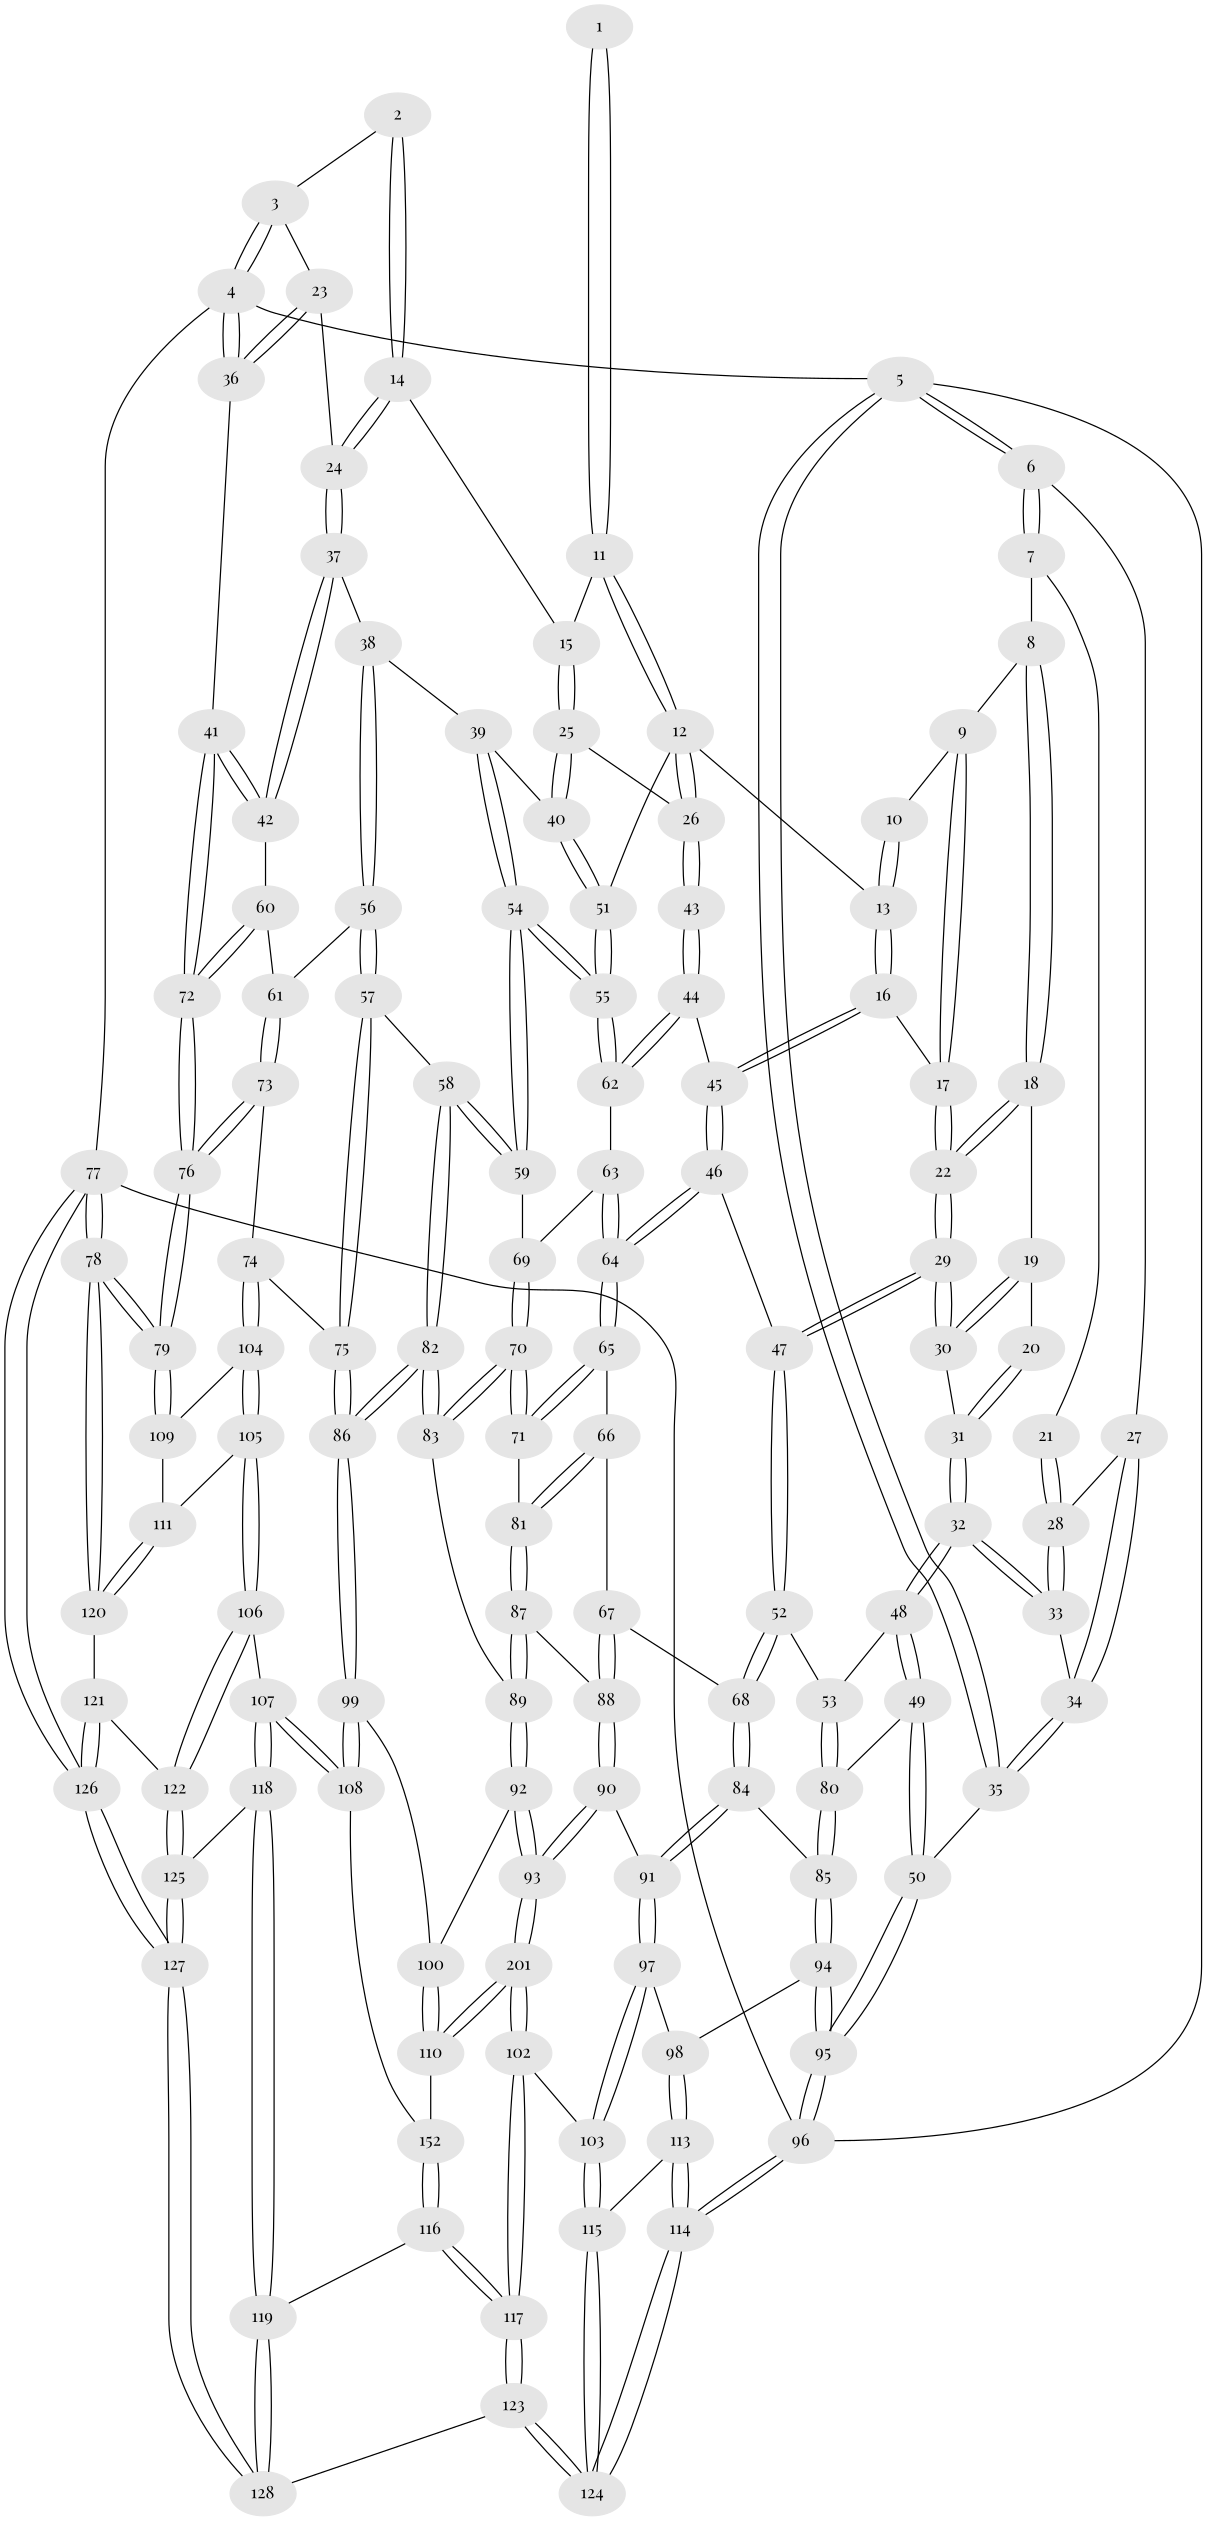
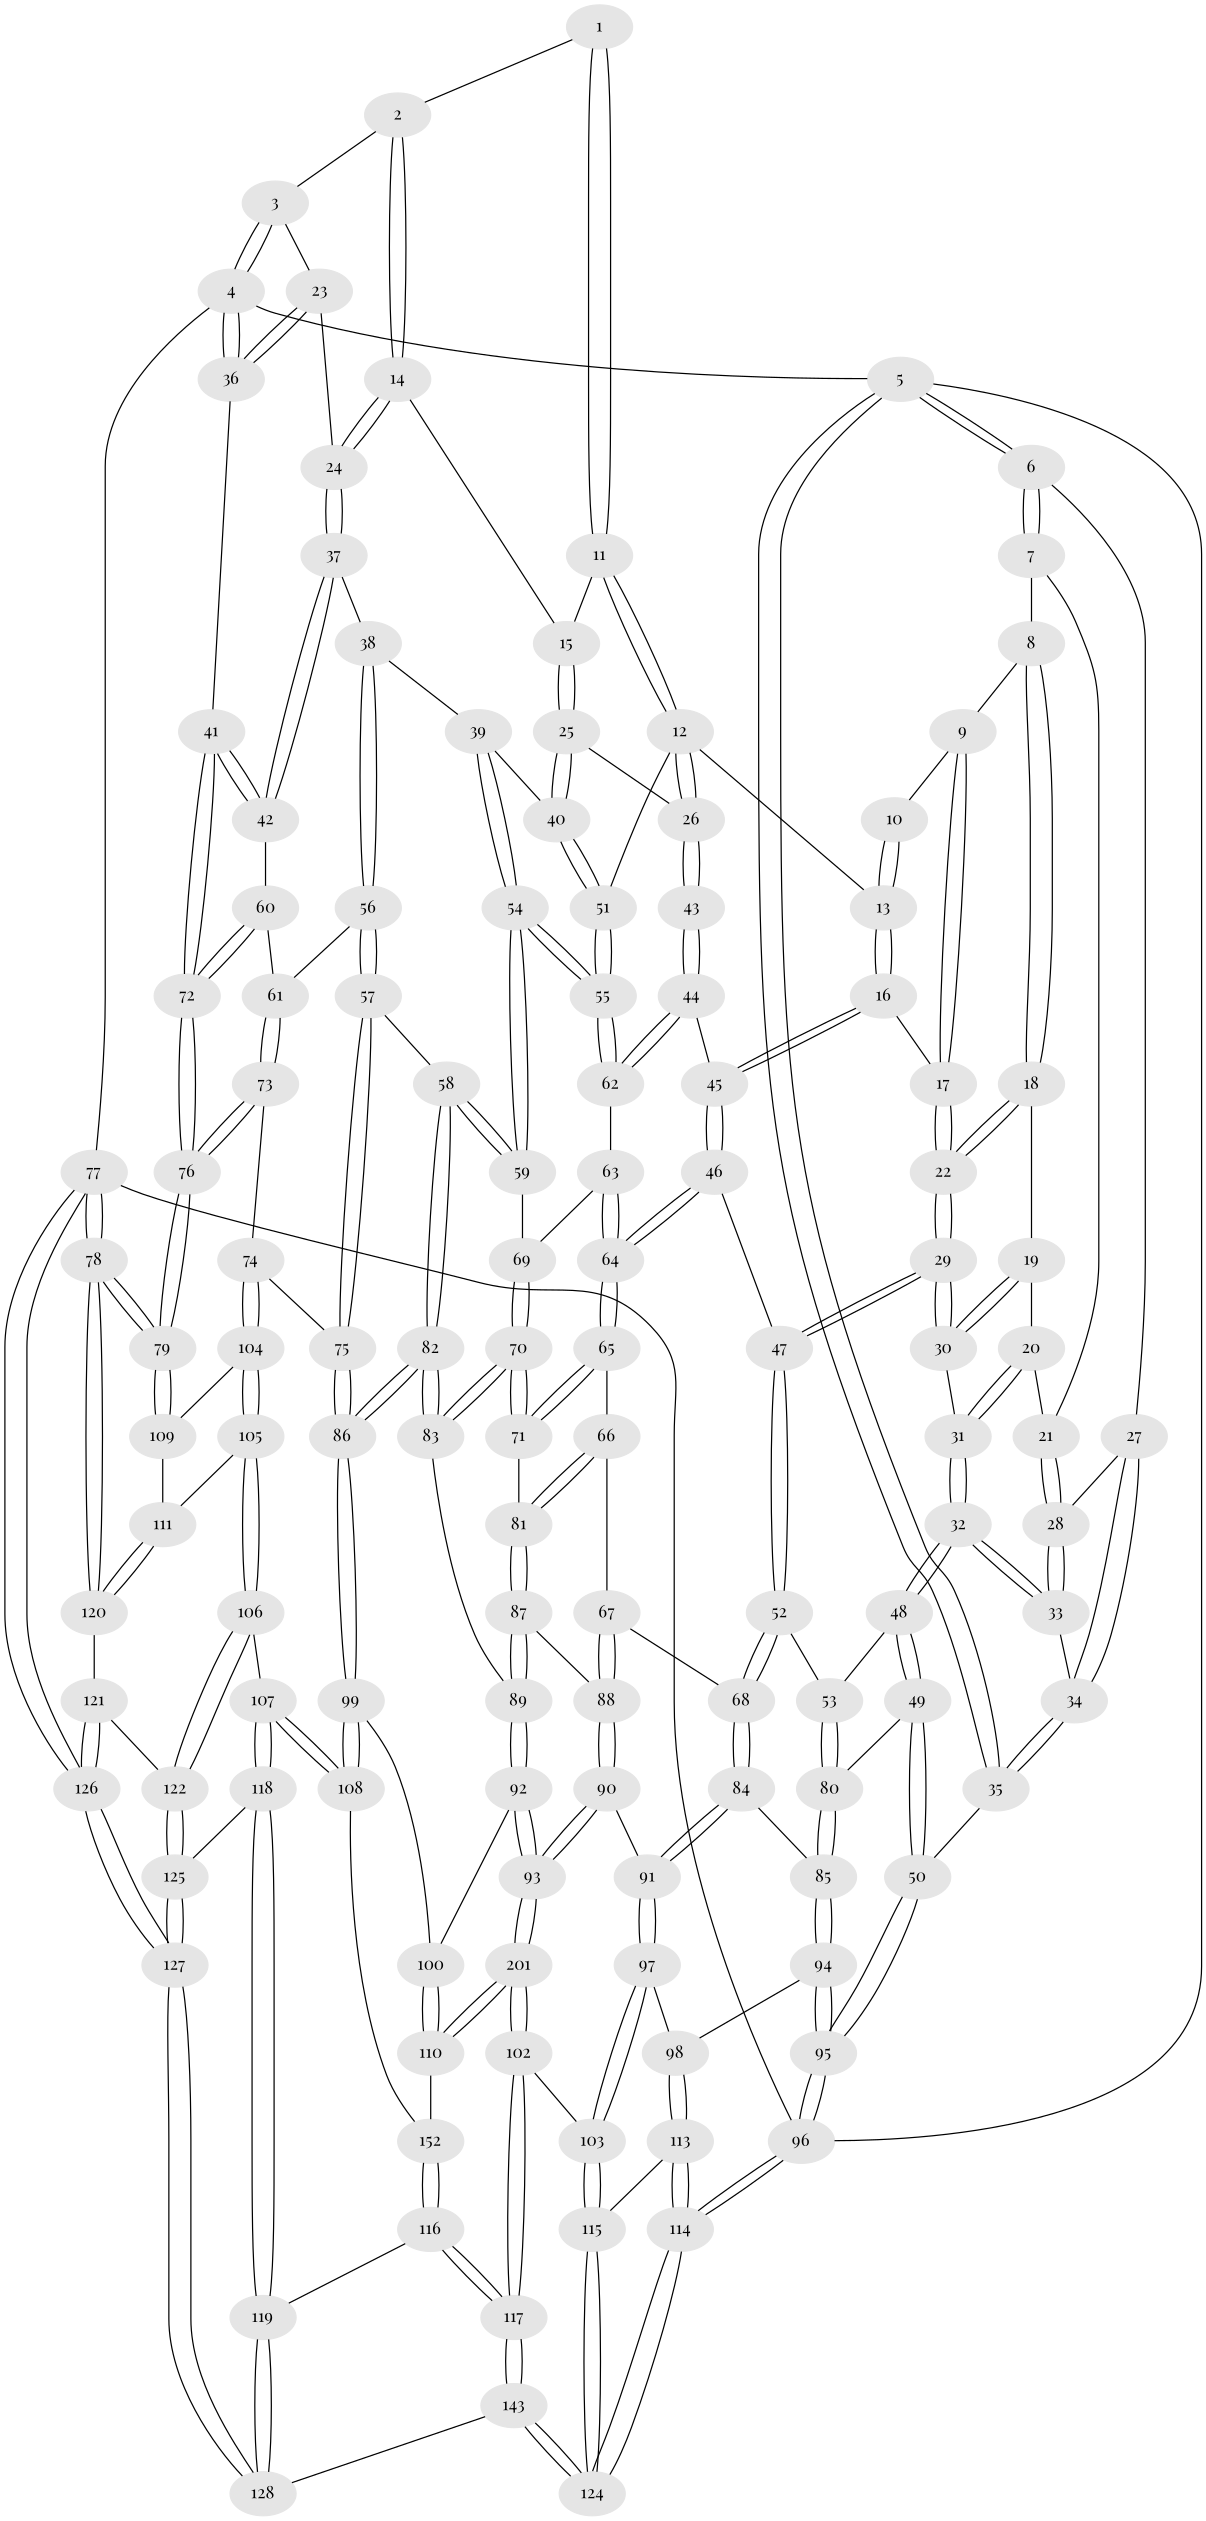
  graph {
    fontname="Playfair Display"
    node [color=gray90 fontname="Playfair Display" style=filled]
    edge [fontname="Playfair Display"]
    1
    2
    11
    3
    14
    12
    15
    4
    23
    24
    5
    36
    77
    6
    35
    96
    41
    78
    126
    7
    27
    50
    114
    8
    21
    28
    34
    9
    18
    10
    17
    22
    19
    13
    16
    26
    51
    25
    43
    45
    37
    40
    46
    29
    20
    30
    31
    32
    33
    47
    38
    42
    44
    52
    48
    49
    53
    95
    72
    39
    56
    60
    54
    57
    61
    55
    59
    76
    62
    63
    64
    65
    68
    80
    85
    84
    69
    58
    75
    73
    82
    86
    83
    70
    74
    66
    71
    67
    81
    88
    87
    90
    91
    89
    79
    104
    109
    105
    99
    120
    127
    121
    111
    94
    92
    97
    98
    100
    108
    93
    n111 [label=201]
    103
    110
    102
    113
    124
    115
    n118 [label=152]
    117
-   123
+   123 [label=143]
    106
    107
    122
    118
    125
    119
    116
    128
+   1 -- 2
    1 -- 11
    1 -- 11
    2 -- 3
    2 -- 14
    2 -- 14
    11 -- 12
    11 -- 12
    11 -- 15
    3 -- 4
    3 -- 4
    3 -- 23
    14 -- 15
    14 -- 24
    14 -- 24
    12 -- 13
    12 -- 26
    12 -- 26
    12 -- 51
    15 -- 25
    15 -- 25
    4 -- 5
    4 -- 36
    4 -- 36
    4 -- 77
    23 -- 24
    23 -- 36
    23 -- 36
    24 -- 37
    24 -- 37
    5 -- 6
    5 -- 6
    5 -- 35
    5 -- 35
    5 -- 96
    36 -- 41
    77 -- 96
    77 -- 78
    77 -- 78
    77 -- 126
    77 -- 126
    6 -- 7
    6 -- 7
    6 -- 27
    35 -- 50
    96 -- 114
    96 -- 114
    41 -- 42
    41 -- 42
    41 -- 72
    41 -- 72
    78 -- 79
    78 -- 79
    78 -- 120
    78 -- 120
    126 -- 127
    126 -- 127
    7 -- 8
    7 -- 21
    27 -- 28
    27 -- 34
    27 -- 34
    50 -- 95
    50 -- 95
    114 -- 124
    114 -- 124
    8 -- 9
    8 -- 18
    8 -- 18
    21 -- 28
    21 -- 28
    28 -- 33
    28 -- 33
    34 -- 35
    34 -- 35
    9 -- 10
    9 -- 17
    9 -- 17
    18 -- 22
    18 -- 22
    18 -- 19
    10 -- 13
    10 -- 13
    17 -- 22
    17 -- 22
    22 -- 29
    22 -- 29
    19 -- 20
    19 -- 30
    19 -- 30
    13 -- 16
    13 -- 16
    16 -- 17
    16 -- 45
    16 -- 45
    26 -- 43
    26 -- 43
    51 -- 55
    51 -- 55
    25 -- 26
    25 -- 40
    25 -- 40
    43 -- 44
    43 -- 44
    45 -- 46
    45 -- 46
    37 -- 38
    37 -- 42
    37 -- 42
    40 -- 51
    40 -- 51
    46 -- 47
    46 -- 64
    46 -- 64
    29 -- 30
    29 -- 30
    29 -- 47
    29 -- 47
+   20 -- 21
    20 -- 31
    20 -- 31
    30 -- 31
    31 -- 32
    31 -- 32
    32 -- 33
    32 -- 33
    32 -- 48
    32 -- 48
    33 -- 34
    47 -- 52
    47 -- 52
    38 -- 39
    38 -- 56
    38 -- 56
    42 -- 60
    44 -- 45
    44 -- 62
    44 -- 62
    52 -- 53
    52 -- 68
    52 -- 68
    48 -- 49
    48 -- 49
    48 -- 53
    49 -- 50
    49 -- 50
    49 -- 80
    53 -- 80
    53 -- 80
    95 -- 96
    95 -- 96
    72 -- 76
    72 -- 76
    39 -- 40
    39 -- 54
    39 -- 54
    56 -- 57
    56 -- 57
    56 -- 61
    60 -- 72
    60 -- 72
    60 -- 61
    54 -- 55
    54 -- 55
    54 -- 59
    54 -- 59
    57 -- 58
    57 -- 75
    57 -- 75
    61 -- 73
    61 -- 73
    55 -- 62
    55 -- 62
    59 -- 69
    76 -- 79
    76 -- 79
    62 -- 63
    63 -- 64
    63 -- 64
    63 -- 69
    64 -- 65
    64 -- 65
    65 -- 66
    65 -- 71
    65 -- 71
    68 -- 84
    68 -- 84
    80 -- 85
    80 -- 85
    85 -- 94
    85 -- 94
    84 -- 85
    84 -- 91
    84 -- 91
    69 -- 70
    69 -- 70
    58 -- 59
    58 -- 59
    58 -- 82
    58 -- 82
    75 -- 86
    75 -- 86
    73 -- 76
    73 -- 76
    73 -- 74
    82 -- 86
    82 -- 86
    82 -- 83
    82 -- 83
    86 -- 99
    86 -- 99
    83 -- 89
    70 -- 83
    70 -- 83
    70 -- 71
    70 -- 71
    74 -- 75
    74 -- 104
    74 -- 104
    66 -- 67
    66 -- 81
    66 -- 81
    71 -- 81
    67 -- 68
    67 -- 88
    67 -- 88
    81 -- 87
    81 -- 87
    88 -- 90
    88 -- 90
    87 -- 88
    87 -- 89
    87 -- 89
    90 -- 91
    90 -- 93
    90 -- 93
    91 -- 97
    91 -- 97
    89 -- 92
    89 -- 92
    79 -- 109
    79 -- 109
    104 -- 109
    104 -- 105
    104 -- 105
    109 -- 111
    105 -- 111
    105 -- 106
    105 -- 106
    99 -- 100
    99 -- 108
    99 -- 108
    120 -- 121
    127 -- 128
    127 -- 128
    121 -- 126
    121 -- 126
    121 -- 122
    111 -- 120
    111 -- 120
    94 -- 95
    94 -- 95
    94 -- 98
    92 -- 100
    92 -- 93
    92 -- 93
    97 -- 98
    97 -- 103
    97 -- 103
    98 -- 113
    98 -- 113
    100 -- 110
    100 -- 110
    108 -- n118
    93 -- n111
    93 -- n111
    n111 -- 110
    n111 -- 110
    n111 -- 102
    n111 -- 102
    103 -- 115
    103 -- 115
    110 -- n118
    102 -- 103
    102 -- 117
    102 -- 117
    113 -- 114
    113 -- 114
    113 -- 115
    115 -- 124
    115 -- 124
    n118 -- 116
    n118 -- 116
    117 -- 123
    117 -- 123
    123 -- 124
    123 -- 124
    123 -- 128
    106 -- 107
    106 -- 122
    106 -- 122
    107 -- 108
    107 -- 108
    107 -- 118
    107 -- 118
    122 -- 125
    122 -- 125
    118 -- 125
    118 -- 119
    118 -- 119
    125 -- 127
    125 -- 127
    119 -- 128
    119 -- 128
    116 -- 117
    116 -- 117
    116 -- 119
  }
